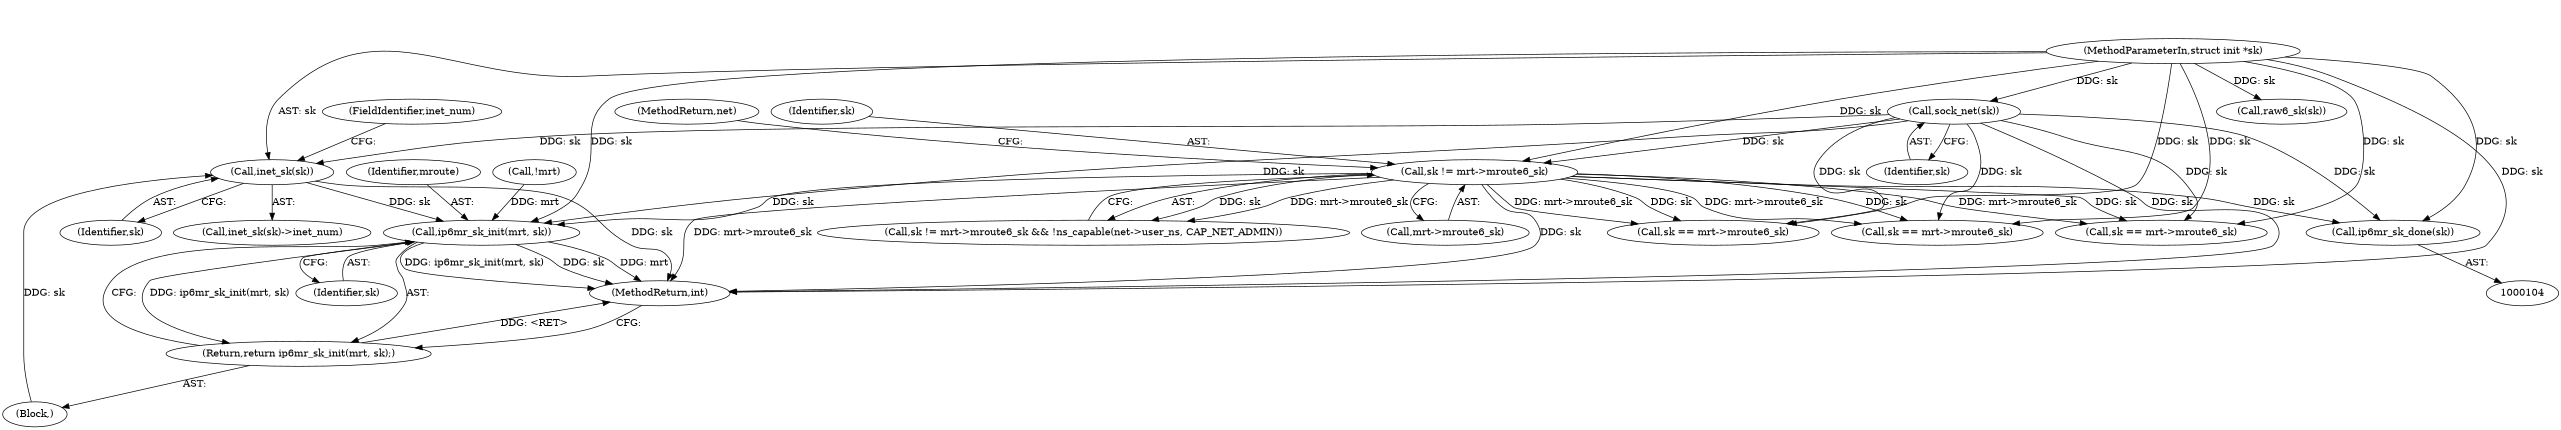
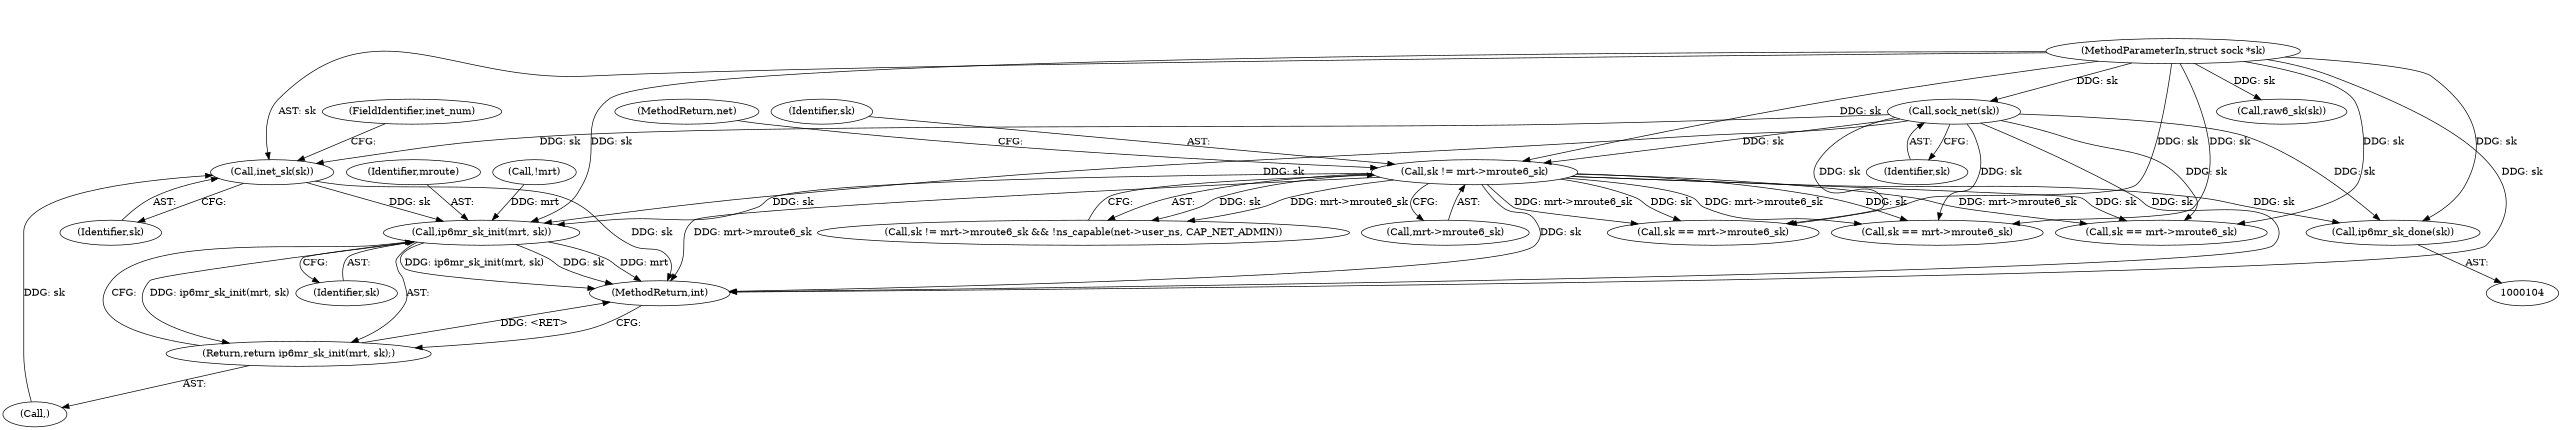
  digraph {
    n1 [label="(Call,inet_sk(sk))"]
    n2 [label="(Call,ip6mr_sk_init(mrt, sk))"]
-   n3 [label="(Call,inet_sk(sk)->inet_num)"]
    n4 [label="(Identifier,sk)"]
    n5 [label="(MethodReturn,int)"]
    n6 [label="(Return,return ip6mr_sk_init(mrt, sk);)"]
    n7 [label="(Identifier,sk)"]
    n8 [label="(Call,sock_net(sk))"]
    n9 [label="(Call,sk != mrt->mroute6_sk)"]
    n10 [label="(Call,sk == mrt->mroute6_sk)"]
    n11 [label="(Call,sk == mrt->mroute6_sk)"]
    n12 [label="(Call,sk == mrt->mroute6_sk)"]
    n13 [label="(Identifier,sk)"]
    n14 [label="(Call,ip6mr_sk_done(sk))"]
    n15 [label="(Call,sk != mrt->mroute6_sk && !ns_capable(net->user_ns, CAP_NET_ADMIN))"]
    n16 [label="(Call,mrt->mroute6_sk)"]
    1000104
-   n18 [label="(MethodParameterIn,struct init *sk)"]
+   n18 [label="(MethodParameterIn,struct sock *sk)"]
    n19 [label="(Call,raw6_sk(sk))"]
-   n20 [label="(Block,)"]
+   n20 [label="(Call,)"]
    n21 [label="(MethodReturn,net)"]
    n22 [label="(Identifier,sk)"]
    n23 [label="(Identifier,mroute)"]
    n24 [label="(Call,!mrt)"]
    n25 [label="(FieldIdentifier,inet_num)"]
    n1 -> n2 [label="DDG: sk"]
-   n1 -> n3 [label="AST: "]
    n1 -> n4 [label="CFG: "]
    n1 -> n5 [label="DDG: sk"]
    n2 -> n5 [label="DDG: sk"]
    n2 -> n5 [label="DDG: mrt"]
    n2 -> n5 [label="DDG: ip6mr_sk_init(mrt, sk)"]
    n2 -> n6 [label="AST: "]
    n2 -> n6 [label="DDG: ip6mr_sk_init(mrt, sk)"]
    n2 -> n7 [label="CFG: "]
    n4 -> n1 [label="AST: "]
    n5 -> n6 [label="CFG: "]
    n6 -> n2 [label="CFG: "]
    n6 -> n5 [label="DDG: <RET>"]
    n6 -> n20 [label="AST: "]
    n7 -> n2 [label="AST: "]
    n8 -> n1 [label="DDG: sk"]
    n8 -> n2 [label="DDG: sk"]
    n8 -> n5 [label="DDG: sk"]
    n8 -> n9 [label="DDG: sk"]
    n8 -> n10 [label="DDG: sk"]
    n8 -> n11 [label="DDG: sk"]
    n8 -> n12 [label="DDG: sk"]
    n8 -> n13 [label="CFG: "]
    n8 -> n14 [label="DDG: sk"]
    n9 -> n2 [label="DDG: sk"]
    n9 -> n5 [label="DDG: mrt->mroute6_sk"]
    n9 -> n5 [label="DDG: sk"]
    n9 -> n10 [label="DDG: sk"]
    n9 -> n10 [label="DDG: mrt->mroute6_sk"]
    n9 -> n11 [label="DDG: sk"]
    n9 -> n11 [label="DDG: mrt->mroute6_sk"]
    n9 -> n12 [label="DDG: sk"]
    n9 -> n12 [label="DDG: mrt->mroute6_sk"]
    n9 -> n14 [label="DDG: sk"]
    n9 -> n15 [label="AST: "]
    n9 -> n15 [label="DDG: sk"]
    n9 -> n15 [label="DDG: mrt->mroute6_sk"]
    n9 -> n16 [label="CFG: "]
    n13 -> n8 [label="AST: "]
    n14 -> 1000104 [label="AST: "]
    n15 -> n9 [label="CFG: "]
    n16 -> n9 [label="AST: "]
    n18 -> n1 [label="AST: sk"]
    n18 -> n2 [label="DDG: sk"]
    n18 -> n5 [label="DDG: sk"]
    n18 -> n8 [label="DDG: sk"]
    n18 -> n9 [label="DDG: sk"]
    n18 -> n10 [label="DDG: sk"]
    n18 -> n11 [label="DDG: sk"]
    n18 -> n12 [label="DDG: sk"]
    n18 -> n14 [label="DDG: sk"]
    n18 -> n19 [label="DDG: sk"]
    n20 -> n1 [label="DDG: sk"]
    n21 -> n9 [label="CFG: "]
    n22 -> n9 [label="AST: "]
    n23 -> n2 [label="AST: "]
    n24 -> n2 [label="DDG: mrt"]
    n25 -> n1 [label="CFG: "]
  }
